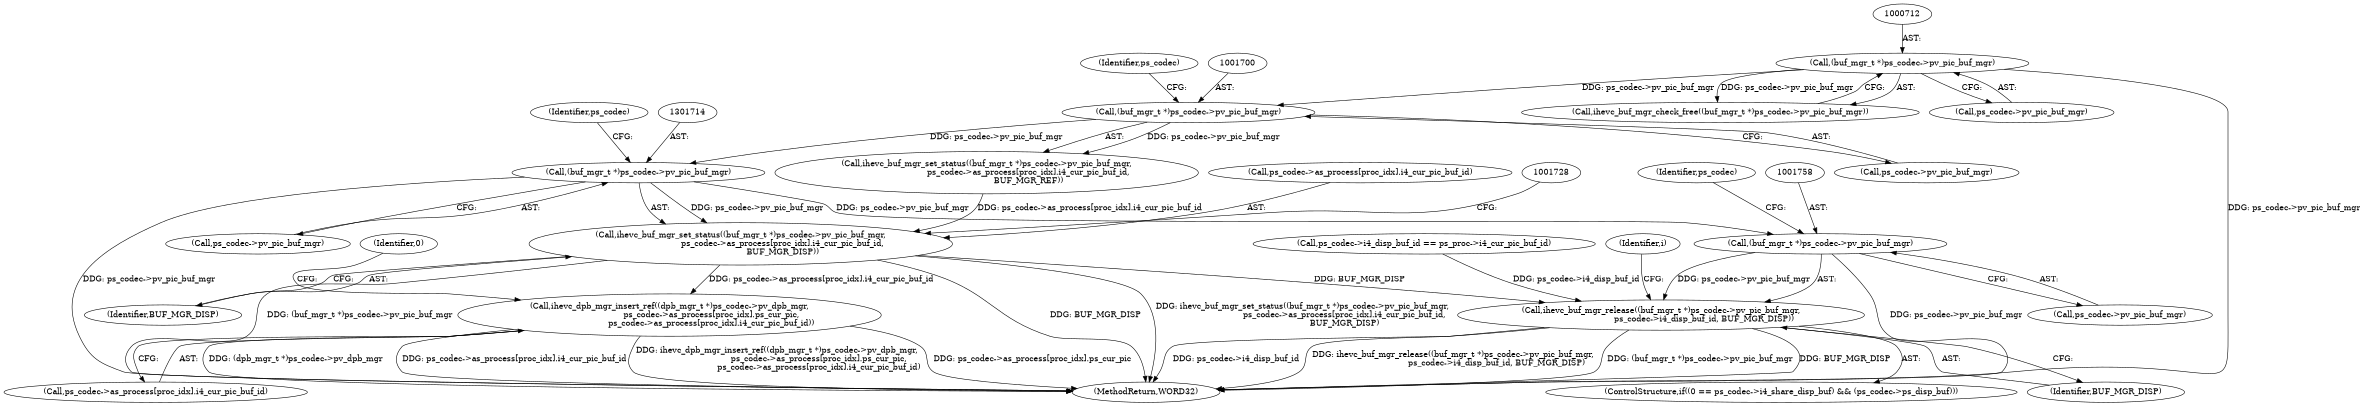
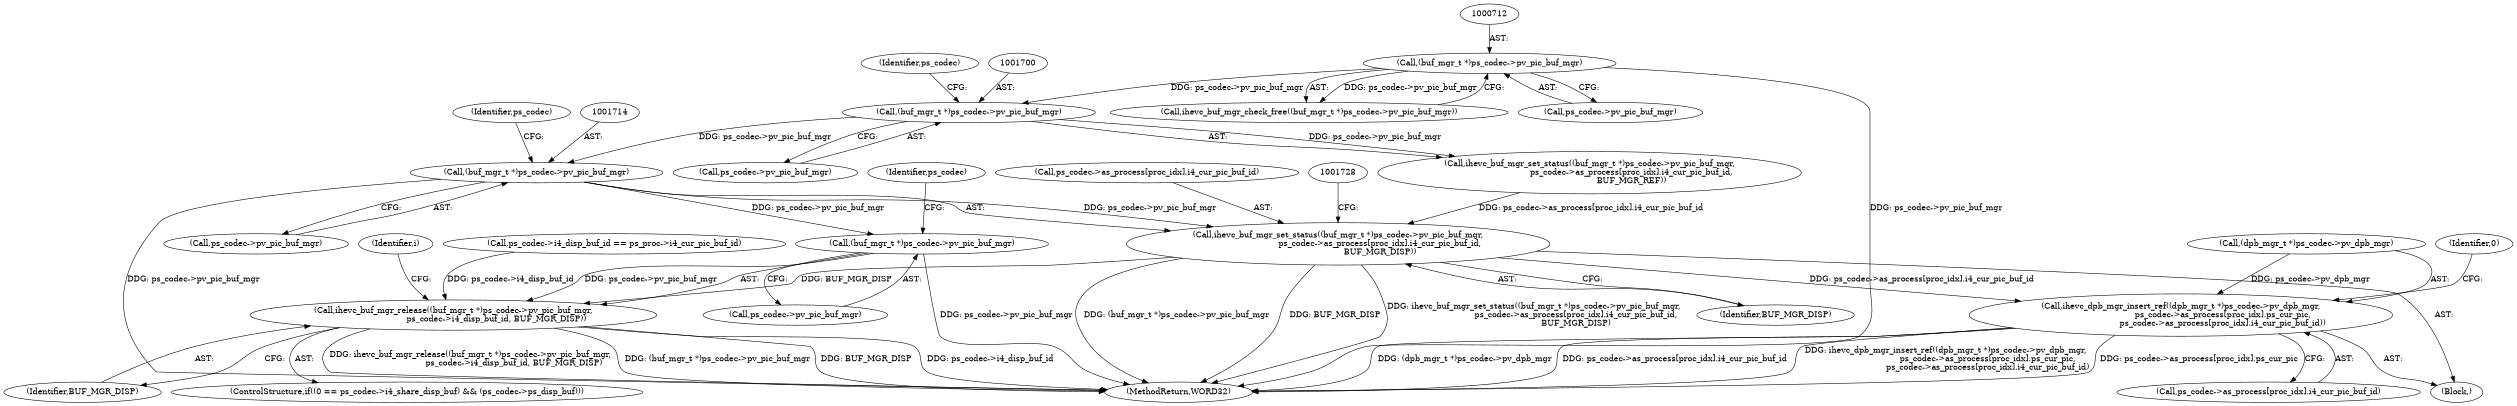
  digraph {
    n1 [label="(Call,(buf_mgr_t *)ps_codec->pv_pic_buf_mgr)"]
    n2 [label="(Call,ihevc_buf_mgr_set_status((buf_mgr_t *)ps_codec->pv_pic_buf_mgr,\n                                 ps_codec->as_process[proc_idx].i4_cur_pic_buf_id,\n                                 BUF_MGR_DISP))"]
    n3 [label="(Call,(buf_mgr_t *)ps_codec->pv_pic_buf_mgr)"]
    n4 [label="(Call,ps_codec->pv_pic_buf_mgr)"]
    n5 [label="(MethodReturn,WORD32)"]
    n6 [label="(Call,ihevc_dpb_mgr_insert_ref((dpb_mgr_t *)ps_codec->pv_dpb_mgr,\n                                 ps_codec->as_process[proc_idx].ps_cur_pic,\n                                 ps_codec->as_process[proc_idx].i4_cur_pic_buf_id))"]
    n7 [label="(Call,ihevc_buf_mgr_release((buf_mgr_t *)ps_codec->pv_pic_buf_mgr,\n                                  ps_codec->i4_disp_buf_id, BUF_MGR_DISP))"]
+   n8 [label="(Block,)"]
    n9 [label="(Identifier,BUF_MGR_DISP)"]
    n10 [label="(Call,ps_codec->pv_pic_buf_mgr)"]
    n11 [label="(Call,(buf_mgr_t *)ps_codec->pv_pic_buf_mgr)"]
    n12 [label="(Call,ps_codec->pv_pic_buf_mgr)"]
    n13 [label="(Call,ihevc_buf_mgr_set_status((buf_mgr_t *)ps_codec->pv_pic_buf_mgr,\n                                 ps_codec->as_process[proc_idx].i4_cur_pic_buf_id,\n                                 BUF_MGR_REF))"]
    n14 [label="(Call,(buf_mgr_t *)ps_codec->pv_pic_buf_mgr)"]
    n15 [label="(Call,ihevc_buf_mgr_check_free((buf_mgr_t *)ps_codec->pv_pic_buf_mgr))"]
    n16 [label="(Call,ps_codec->pv_pic_buf_mgr)"]
    n17 [label="(Call,ps_codec->as_process[proc_idx].i4_cur_pic_buf_id)"]
    n18 [label="(Identifier,BUF_MGR_DISP)"]
    n19 [label="(ControlStructure,if((0 == ps_codec->i4_share_disp_buf) && (ps_codec->ps_disp_buf)))"]
    n20 [label="(Identifier,0)"]
    n21 [label="(Identifier,ps_codec)"]
    n22 [label="(Call,ps_codec->i4_disp_buf_id == ps_proc->i4_cur_pic_buf_id)"]
+   n23 [label="(Call,(dpb_mgr_t *)ps_codec->pv_dpb_mgr)"]
    n24 [label="(Call,ps_codec->as_process[proc_idx].i4_cur_pic_buf_id)"]
    n25 [label="(Identifier,ps_codec)"]
    n26 [label="(Identifier,i)"]
    n27 [label="(Identifier,ps_codec)"]
-   1001714 [label=1301714]
+   1001714
    1001700
    1000712
    1001728
-   1001758
    n1 -> n2 [label="AST: "]
    n1 -> n2 [label="DDG: ps_codec->pv_pic_buf_mgr"]
    n1 -> n3 [label="DDG: ps_codec->pv_pic_buf_mgr"]
    n1 -> n4 [label="CFG: "]
    n1 -> n5 [label="DDG: ps_codec->pv_pic_buf_mgr"]
    n2 -> n5 [label="DDG: (buf_mgr_t *)ps_codec->pv_pic_buf_mgr"]
    n2 -> n5 [label="DDG: BUF_MGR_DISP"]
    n2 -> n5 [label="DDG: ihevc_buf_mgr_set_status((buf_mgr_t *)ps_codec->pv_pic_buf_mgr,\n                                 ps_codec->as_process[proc_idx].i4_cur_pic_buf_id,\n                                 BUF_MGR_DISP)"]
    n2 -> n6 [label="DDG: ps_codec->as_process[proc_idx].i4_cur_pic_buf_id"]
    n2 -> n7 [label="DDG: BUF_MGR_DISP"]
+   n2 -> n8 [label="AST: "]
    n2 -> n9 [label="CFG: "]
    n3 -> n5 [label="DDG: ps_codec->pv_pic_buf_mgr"]
    n3 -> n7 [label="AST: "]
    n3 -> n7 [label="DDG: ps_codec->pv_pic_buf_mgr"]
    n3 -> n10 [label="CFG: "]
    n4 -> n1 [label="AST: "]
    n6 -> n5 [label="DDG: ihevc_dpb_mgr_insert_ref((dpb_mgr_t *)ps_codec->pv_dpb_mgr,\n                                 ps_codec->as_process[proc_idx].ps_cur_pic,\n                                 ps_codec->as_process[proc_idx].i4_cur_pic_buf_id)"]
    n6 -> n5 [label="DDG: ps_codec->as_process[proc_idx].ps_cur_pic"]
    n6 -> n5 [label="DDG: (dpb_mgr_t *)ps_codec->pv_dpb_mgr"]
    n6 -> n5 [label="DDG: ps_codec->as_process[proc_idx].i4_cur_pic_buf_id"]
+   n6 -> n8 [label="AST: "]
    n6 -> n17 [label="CFG: "]
    n7 -> n5 [label="DDG: ps_codec->i4_disp_buf_id"]
    n7 -> n5 [label="DDG: ihevc_buf_mgr_release((buf_mgr_t *)ps_codec->pv_pic_buf_mgr,\n                                  ps_codec->i4_disp_buf_id, BUF_MGR_DISP)"]
    n7 -> n5 [label="DDG: (buf_mgr_t *)ps_codec->pv_pic_buf_mgr"]
    n7 -> n5 [label="DDG: BUF_MGR_DISP"]
    n7 -> n18 [label="CFG: "]
    n7 -> n19 [label="AST: "]
    n9 -> n2 [label="AST: "]
    n10 -> n3 [label="AST: "]
    n11 -> n1 [label="DDG: ps_codec->pv_pic_buf_mgr"]
    n11 -> n12 [label="CFG: "]
    n11 -> n13 [label="AST: "]
    n11 -> n13 [label="DDG: ps_codec->pv_pic_buf_mgr"]
    n12 -> n11 [label="AST: "]
    n13 -> n2 [label="DDG: ps_codec->as_process[proc_idx].i4_cur_pic_buf_id"]
    n14 -> n5 [label="DDG: ps_codec->pv_pic_buf_mgr"]
    n14 -> n11 [label="DDG: ps_codec->pv_pic_buf_mgr"]
    n14 -> n15 [label="AST: "]
    n14 -> n15 [label="DDG: ps_codec->pv_pic_buf_mgr"]
    n14 -> n16 [label="CFG: "]
    n15 -> n14 [label="CFG: "]
    n16 -> n14 [label="AST: "]
    n17 -> n6 [label="AST: "]
    n18 -> n7 [label="AST: "]
    n20 -> n6 [label="CFG: "]
    n21 -> n3 [label="CFG: "]
    n22 -> n7 [label="DDG: ps_codec->i4_disp_buf_id"]
+   n23 -> n6 [label="AST: "]
+   n23 -> n6 [label="DDG: ps_codec->pv_dpb_mgr"]
    n24 -> n2 [label="AST: "]
    n25 -> n1 [label="CFG: "]
    n26 -> n7 [label="CFG: "]
    n27 -> n11 [label="CFG: "]
    1001714 -> n1 [label="AST: "]
    1001700 -> n11 [label="AST: "]
    1000712 -> n14 [label="AST: "]
    1001728 -> n2 [label="CFG: "]
-   1001758 -> n3 [label="AST: "]
  }
